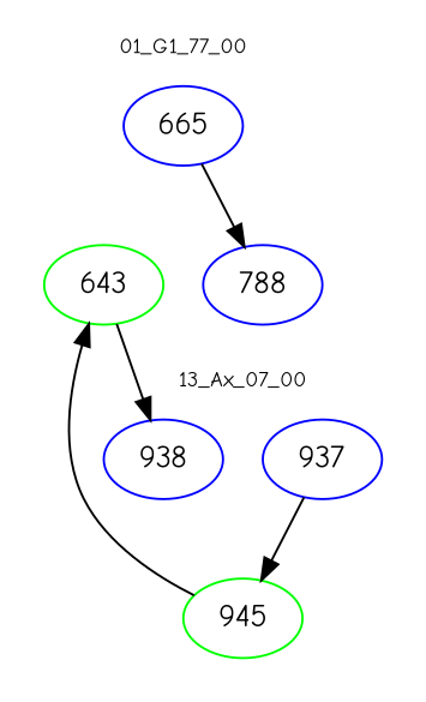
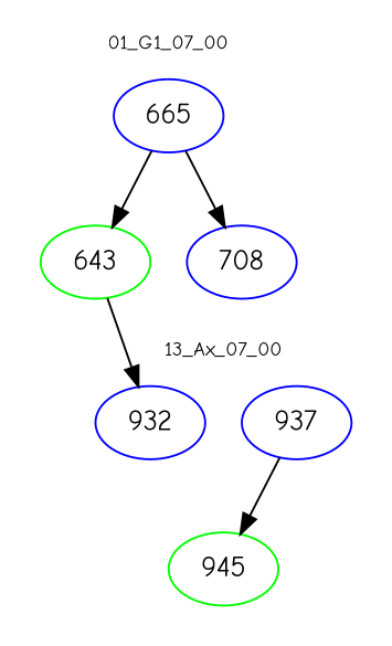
  digraph {
    fontname="Comic Neue"
    node [color=blue fontname="Comic Neue"]
    edge [color=black fontname="Comic Neue"]
    n1 [label=937]
-   n2 [label=938]
+   n2 [label=932]
    n3 [color=green label=945]
    n4 [label=665]
    n5 [color=green label=643]
-   n6 [label=788]
+   n6 [label=708]
    subgraph cluster_1 {
      color=white
      fontsize=10
      label="13_Ax_07_00"
      n1
      n2
      n3
    }
    subgraph cluster_2 {
      color=white
      fontsize=10
-     label="01_G1_77_00"
+     label="01_G1_07_00"
      n4
      n5
      n6
    }
    n1 -> n3
-   n3 -> n5
+   n4 -> n5
    n4 -> n6
    n5 -> n2
  }
